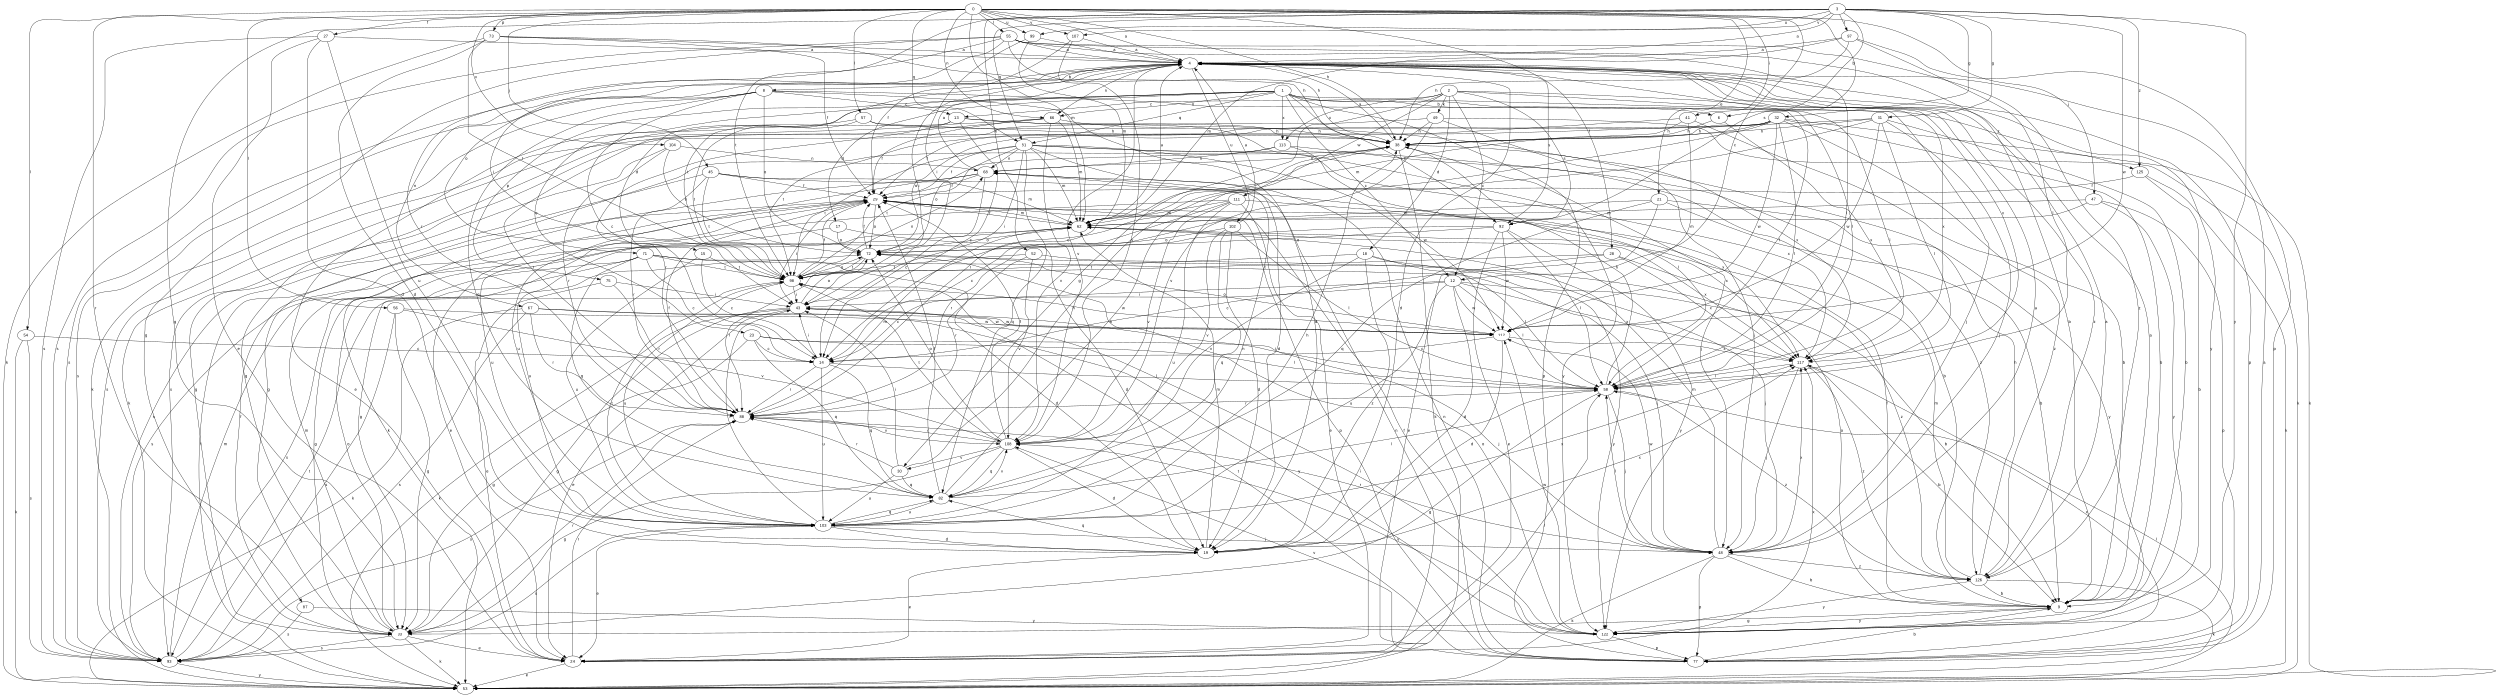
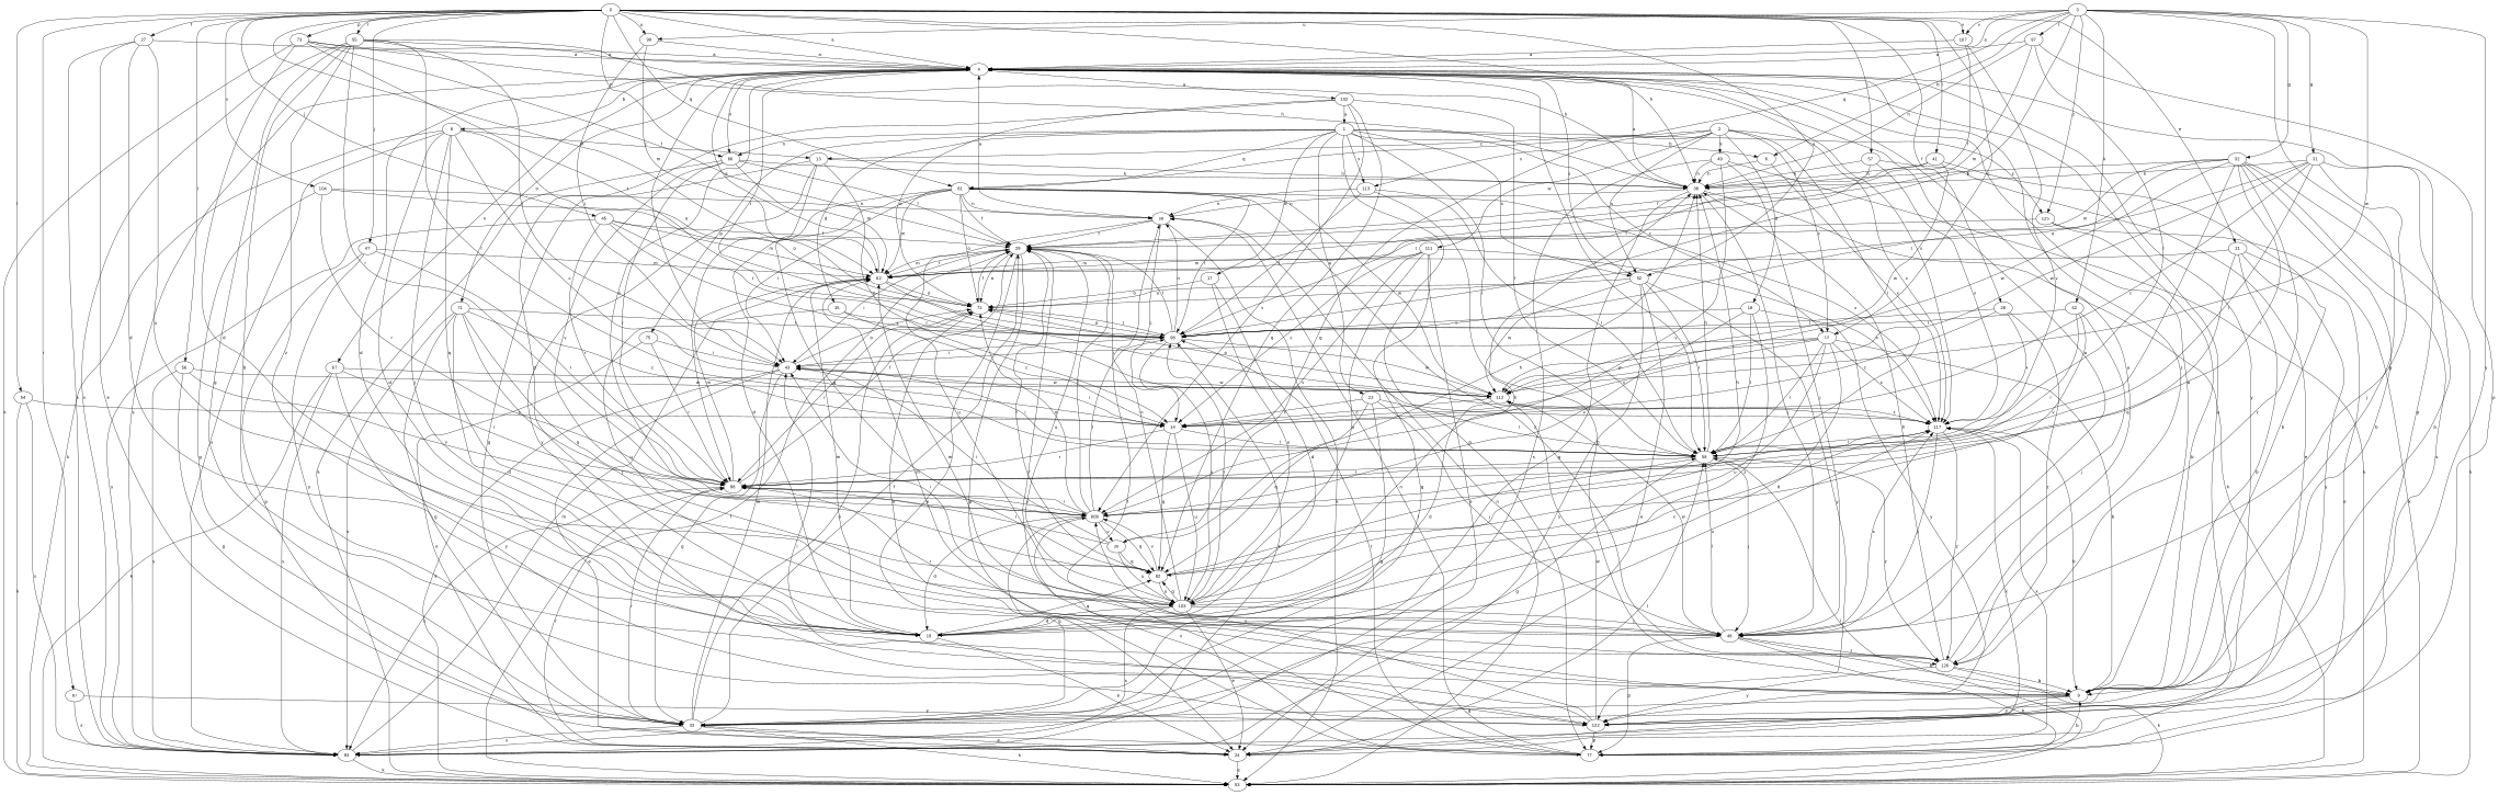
  strict digraph {
    fontname="Liberation Sans"
    node [fontname="Liberation Sans"]
    edge [fontname="Liberation Sans"]
    0
    4
    12
    21
    27
    28
    38
    41
    45
    47
    54
    55
    56
    57
    62
    66
    73
    81
    87
    92
    99
    104
    107
    58
    77
    117
    98
    122
    8
    19
    43
    67
    71
    93
    102
-   108
+   108 [label=808]
    126
    112
    14
    9
    103
    82
    24
    33
    48
    53
    68
    29
    88
    72
    1
    6
    15
    17
    23
    75
    113
    125
    2
    13
    18
    30
    49
    111
    3
    31
    32
    52
    97
    0 -> 4 [label=a]
    0 -> 12 [label=c]
    0 -> 21 [label=e]
    0 -> 27 [label=f]
    0 -> 28 [label=f]
    0 -> 38 [label=h]
    0 -> 41 [label=i]
    0 -> 45 [label=j]
    0 -> 47 [label=j]
    0 -> 54 [label=l]
    0 -> 55 [label=l]
    0 -> 56 [label=l]
    0 -> 57 [label=l]
    0 -> 62 [label=m]
    0 -> 66 [label=n]
    0 -> 73 [label=p]
    0 -> 81 [label=q]
    0 -> 87 [label=r]
    0 -> 92 [label=s]
    0 -> 99 [label=u]
    0 -> 104 [label=v]
    0 -> 107 [label=v]
    4 -> 66 [label=n]
    4 -> 92 [label=s]
    4 -> 58 [label=l]
    4 -> 77 [label=p]
    4 -> 117 [label=x]
    4 -> 98 [label=t]
    4 -> 122 [label=y]
    4 -> 8 [label=b]
    4 -> 19 [label=d]
    4 -> 43 [label=i]
    4 -> 67 [label=n]
    4 -> 71 [label=o]
    4 -> 93 [label=s]
    4 -> 102 [label=u]
    4 -> 108 [label=v]
    4 -> 126 [label=z]
    12 -> 58 [label=l]
    12 -> 117 [label=x]
    12 -> 19 [label=d]
    12 -> 43 [label=i]
    12 -> 112 [label=w]
    12 -> 14 [label=c]
    12 -> 9 [label=b]
    12 -> 103 [label=u]
    21 -> 62 [label=m]
    21 -> 122 [label=y]
    21 -> 9 [label=b]
    21 -> 82 [label=q]
    21 -> 24 [label=e]
    27 -> 4 [label=a]
    27 -> 19 [label=d]
    27 -> 93 [label=s]
    27 -> 103 [label=u]
    27 -> 24 [label=e]
    28 -> 117 [label=x]
    28 -> 98 [label=t]
    28 -> 126 [label=z]
    28 -> 14 [label=c]
    38 -> 4 [label=a]
    38 -> 33 [label=g]
    38 -> 48 [label=j]
    38 -> 53 [label=k]
    38 -> 68 [label=n]
    41 -> 38 [label=h]
-   41 -> 112 [label=m]
+   41 -> 112 [label=w]
    41 -> 9 [label=b]
    41 -> 29 [label=f]
    45 -> 62 [label=m]
    45 -> 117 [label=x]
    45 -> 98 [label=t]
    45 -> 93 [label=s]
    45 -> 29 [label=f]
    45 -> 88 [label=r]
    47 -> 62 [label=m]
    47 -> 77 [label=p]
    47 -> 122 [label=y]
    47 -> 88 [label=r]
    54 -> 93 [label=s]
    54 -> 14 [label=c]
    54 -> 53 [label=k]
    55 -> 4 [label=a]
    55 -> 38 [label=h]
    55 -> 58 [label=l]
    55 -> 43 [label=i]
    55 -> 93 [label=s]
    55 -> 126 [label=z]
    55 -> 9 [label=b]
    55 -> 33 [label=g]
    55 -> 88 [label=r]
    56 -> 93 [label=s]
    56 -> 108 [label=v]
    56 -> 112 [label=w]
    56 -> 33 [label=g]
    57 -> 38 [label=h]
    57 -> 117 [label=x]
    57 -> 98 [label=t]
    57 -> 24 [label=e]
    62 -> 4 [label=a]
    62 -> 117 [label=x]
    62 -> 29 [label=f]
    62 -> 72 [label=o]
    66 -> 38 [label=h]
    66 -> 62 [label=m]
    66 -> 108 [label=v]
    66 -> 53 [label=k]
    66 -> 29 [label=f]
    66 -> 88 [label=r]
    73 -> 4 [label=a]
    73 -> 38 [label=h]
    73 -> 98 [label=t]
    73 -> 19 [label=d]
    73 -> 53 [label=k]
    73 -> 29 [label=f]
    81 -> 62 [label=m]
    81 -> 117 [label=x]
    81 -> 98 [label=t]
    81 -> 19 [label=d]
    81 -> 43 [label=i]
    81 -> 126 [label=z]
    81 -> 112 [label=w]
    81 -> 82 [label=q]
    81 -> 68 [label=n]
    81 -> 29 [label=f]
    81 -> 72 [label=o]
    87 -> 122 [label=y]
    87 -> 93 [label=s]
    92 -> 58 [label=l]
    92 -> 122 [label=y]
    92 -> 93 [label=s]
    92 -> 112 [label=w]
    92 -> 24 [label=e]
    92 -> 72 [label=o]
    99 -> 4 [label=a]
    99 -> 62 [label=m]
    99 -> 43 [label=i]
    104 -> 33 [label=g]
    104 -> 68 [label=n]
    104 -> 88 [label=r]
    104 -> 72 [label=o]
    107 -> 4 [label=a]
    107 -> 108 [label=v]
    107 -> 29 [label=f]
    58 -> 38 [label=h]
    58 -> 43 [label=i]
    58 -> 126 [label=z]
    58 -> 33 [label=g]
    58 -> 48 [label=j]
    58 -> 88 [label=r]
    77 -> 4 [label=a]
    77 -> 117 [label=x]
    77 -> 98 [label=t]
    77 -> 108 [label=v]
    77 -> 9 [label=b]
    77 -> 68 [label=n]
    77 -> 29 [label=f]
    117 -> 58 [label=l]
    117 -> 126 [label=z]
    117 -> 9 [label=b]
    117 -> 48 [label=j]
    98 -> 43 [label=i]
    98 -> 112 [label=w]
    98 -> 103 [label=u]
    98 -> 68 [label=n]
    98 -> 29 [label=f]
    98 -> 72 [label=o]
    122 -> 77 [label=p]
    122 -> 43 [label=i]
    122 -> 108 [label=v]
    122 -> 112 [label=w]
-   122 -> 72 [label=o]
    8 -> 19 [label=d]
    8 -> 93 [label=s]
    8 -> 14 [label=c]
    8 -> 82 [label=q]
    8 -> 48 [label=j]
    8 -> 53 [label=k]
    8 -> 72 [label=o]
    8 -> 13 [label=c]
    19 -> 62 [label=m]
    19 -> 117 [label=x]
    19 -> 82 [label=q]
    19 -> 24 [label=e]
    43 -> 112 [label=w]
    43 -> 24 [label=e]
    43 -> 33 [label=g]
    43 -> 53 [label=k]
    43 -> 72 [label=o]
    67 -> 122 [label=y]
    67 -> 93 [label=s]
    67 -> 112 [label=w]
    67 -> 53 [label=k]
    67 -> 88 [label=r]
    71 -> 98 [label=t]
    71 -> 19 [label=d]
    71 -> 93 [label=s]
    71 -> 14 [label=c]
    71 -> 82 [label=q]
    71 -> 33 [label=g]
    71 -> 48 [label=j]
    93 -> 62 [label=m]
    93 -> 98 [label=t]
-   93 -> 53 [label=y]
-   102 -> 4 [label=a]
+   93 -> 53 [label=k]
+   102 -> 1 [label=a]
    102 -> 58 [label=l]
    102 -> 19 [label=d]
    102 -> 108 [label=v]
    102 -> 82 [label=q]
    102 -> 72 [label=o]
    108 -> 98 [label=t]
    108 -> 19 [label=d]
    108 -> 82 [label=q]
    108 -> 33 [label=g]
    108 -> 29 [label=f]
    108 -> 88 [label=r]
    108 -> 72 [label=o]
    108 -> 30 [label=v]
    126 -> 4 [label=a]
    126 -> 38 [label=h]
    126 -> 62 [label=m]
    126 -> 122 [label=y]
    126 -> 9 [label=b]
    126 -> 53 [label=k]
    112 -> 117 [label=x]
    112 -> 19 [label=d]
    112 -> 14 [label=c]
    112 -> 72 [label=o]
    14 -> 58 [label=l]
    14 -> 43 [label=i]
    14 -> 103 [label=u]
    14 -> 82 [label=q]
    14 -> 88 [label=r]
    9 -> 4 [label=a]
    9 -> 122 [label=y]
    9 -> 33 [label=g]
    9 -> 29 [label=f]
    9 -> 72 [label=o]
    103 -> 38 [label=h]
    103 -> 117 [label=x]
    103 -> 98 [label=t]
    103 -> 19 [label=d]
    103 -> 43 [label=i]
    103 -> 93 [label=s]
    103 -> 82 [label=q]
    103 -> 24 [label=e]
    103 -> 48 [label=j]
    103 -> 68 [label=n]
    82 -> 38 [label=h]
    82 -> 58 [label=l]
    82 -> 108 [label=v]
    82 -> 103 [label=u]
    82 -> 29 [label=f]
    24 -> 58 [label=l]
    24 -> 117 [label=x]
    24 -> 53 [label=e]
    24 -> 88 [label=r]
    33 -> 62 [label=m]
    33 -> 93 [label=s]
    33 -> 24 [label=e]
    33 -> 53 [label=k]
    33 -> 29 [label=f]
    33 -> 88 [label=r]
    33 -> 72 [label=o]
    48 -> 4 [label=a]
    48 -> 62 [label=m]
    48 -> 58 [label=l]
    48 -> 77 [label=p]
    48 -> 117 [label=x]
    48 -> 126 [label=z]
    48 -> 112 [label=w]
    48 -> 9 [label=b]
    48 -> 53 [label=k]
    48 -> 88 [label=r]
    53 -> 58 [label=l]
    53 -> 68 [label=n]
    53 -> 29 [label=f]
    68 -> 4 [label=a]
    68 -> 14 [label=c]
    68 -> 103 [label=u]
    68 -> 53 [label=k]
    68 -> 29 [label=f]
    29 -> 62 [label=m]
    29 -> 77 [label=p]
    29 -> 43 [label=i]
    29 -> 103 [label=u]
    29 -> 24 [label=e]
    29 -> 72 [label=o]
    88 -> 62 [label=m]
    88 -> 93 [label=s]
    88 -> 108 [label=v]
    88 -> 29 [label=f]
    72 -> 98 [label=t]
    72 -> 29 [label=f]
    72 -> 88 [label=r]
    1 -> 12 [label=c]
    1 -> 66 [label=n]
    1 -> 81 [label=q]
    1 -> 92 [label=s]
    1 -> 58 [label=l]
    1 -> 77 [label=p]
    1 -> 6 [label=b]
    1 -> 15 [label=d]
    1 -> 17 [label=d]
    1 -> 23 [label=e]
    1 -> 75 [label=p]
    1 -> 113 [label=x]
    1 -> 125 [label=z]
    6 -> 38 [label=h]
    6 -> 117 [label=x]
    15 -> 98 [label=t]
    15 -> 14 [label=c]
    15 -> 103 [label=u]
    17 -> 19 [label=d]
    17 -> 103 [label=u]
    17 -> 72 [label=o]
    23 -> 58 [label=l]
    23 -> 14 [label=c]
    23 -> 82 [label=q]
    23 -> 33 [label=g]
    23 -> 48 [label=j]
    75 -> 43 [label=i]
    75 -> 24 [label=e]
    75 -> 88 [label=r]
    113 -> 58 [label=l]
    113 -> 98 [label=t]
    113 -> 9 [label=b]
    113 -> 68 [label=n]
    125 -> 9 [label=b]
    125 -> 53 [label=k]
    125 -> 29 [label=f]
    2 -> 12 [label=c]
    2 -> 92 [label=s]
    2 -> 58 [label=l]
    2 -> 117 [label=x]
    2 -> 113 [label=x]
    2 -> 13 [label=c]
    2 -> 18 [label=d]
    2 -> 30 [label=g]
    2 -> 49 [label=k]
    2 -> 111 [label=w]
    13 -> 38 [label=h]
    13 -> 122 [label=y]
    13 -> 14 [label=c]
    13 -> 33 [label=g]
    13 -> 88 [label=r]
    18 -> 58 [label=l]
    18 -> 98 [label=t]
    18 -> 122 [label=y]
    18 -> 19 [label=z]
    18 -> 108 [label=v]
    30 -> 38 [label=h]
    30 -> 43 [label=i]
    30 -> 103 [label=u]
    30 -> 82 [label=q]
    30 -> 88 [label=r]
    49 -> 38 [label=h]
    49 -> 93 [label=s]
    49 -> 108 [label=v]
    49 -> 48 [label=j]
    49 -> 53 [label=k]
    111 -> 62 [label=m]
    111 -> 117 [label=x]
    111 -> 108 [label=v]
    111 -> 14 [label=c]
    111 -> 103 [label=u]
    111 -> 24 [label=e]
    111 -> 33 [label=g]
    3 -> 4 [label=a]
    3 -> 81 [label=q]
    3 -> 99 [label=u]
    3 -> 107 [label=v]
    3 -> 98 [label=t]
    3 -> 122 [label=y]
    3 -> 112 [label=w]
    3 -> 33 [label=g]
    3 -> 6 [label=b]
    3 -> 125 [label=z]
    3 -> 31 [label=g]
    3 -> 32 [label=g]
    3 -> 52 [label=k]
    3 -> 97 [label=t]
    31 -> 38 [label=h]
    31 -> 58 [label=l]
    31 -> 112 [label=w]
    31 -> 14 [label=c]
    31 -> 9 [label=b]
    31 -> 48 [label=j]
    31 -> 72 [label=o]
    32 -> 38 [label=h]
    32 -> 62 [label=m]
    32 -> 58 [label=l]
    32 -> 98 [label=t]
    32 -> 93 [label=s]
    32 -> 126 [label=z]
    32 -> 112 [label=w]
    32 -> 9 [label=b]
    32 -> 53 [label=k]
    32 -> 88 [label=r]
    52 -> 98 [label=t]
    52 -> 108 [label=v]
    52 -> 48 [label=j]
    52 -> 88 [label=r]
    97 -> 4 [label=a]
    97 -> 38 [label=h]
    97 -> 62 [label=m]
    97 -> 58 [label=l]
    97 -> 77 [label=p]
  }
